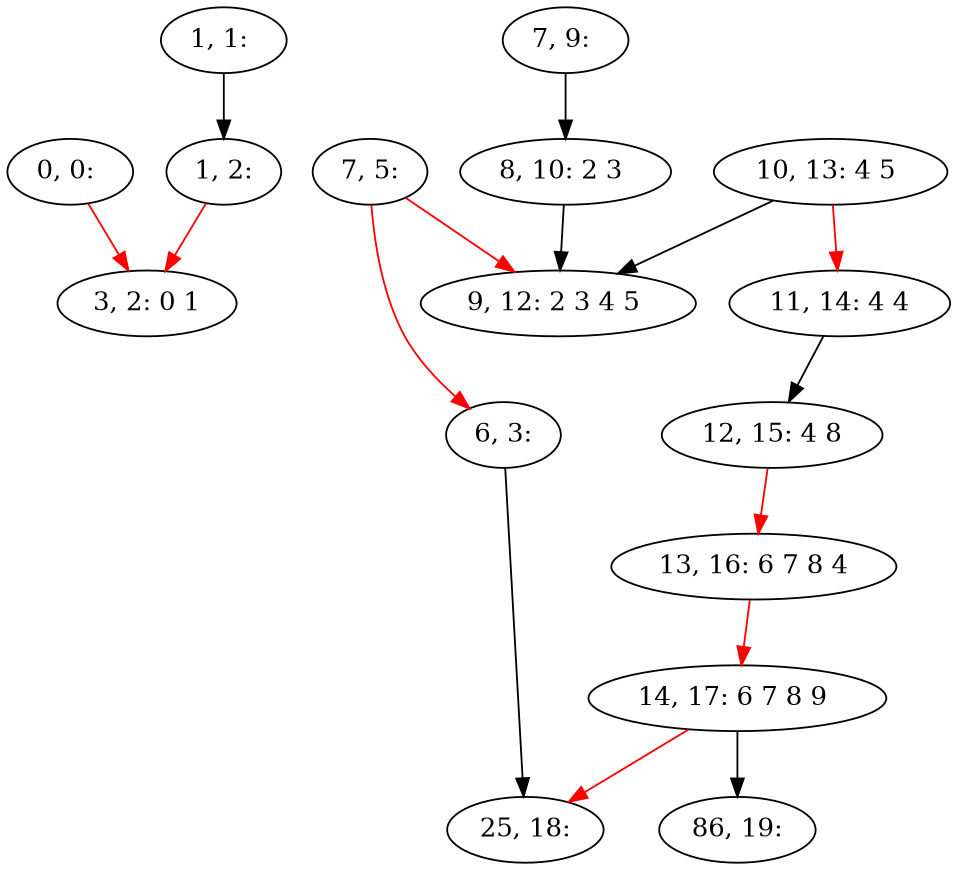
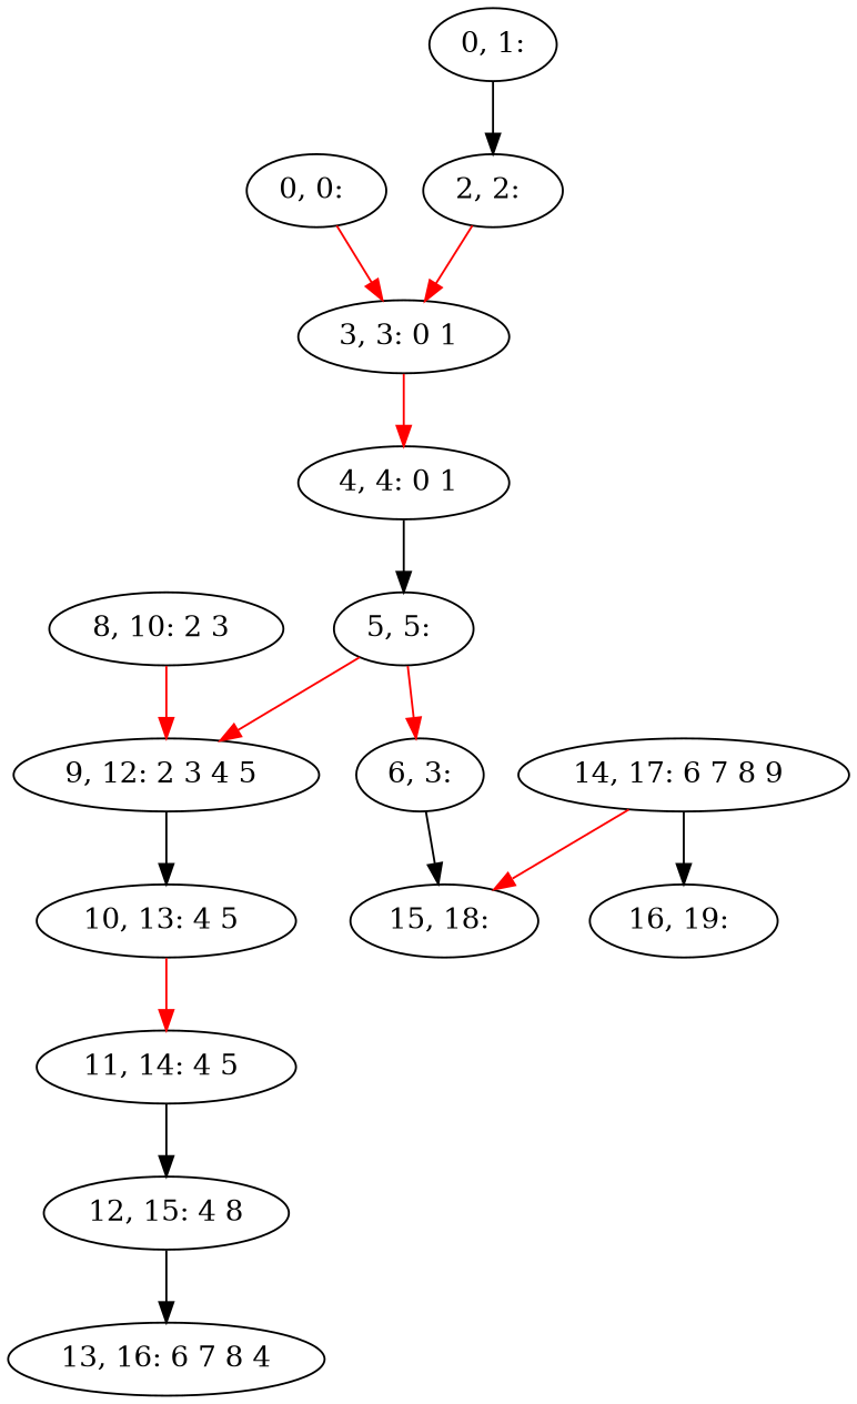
  digraph {
    edge [color=red]
    n1 [label="0, 0: "]
-   n2 [label="3, 2: 0 1"]
-   n3 [label="1, 1: "]
-   n4 [label="1, 2:"]
-   n6 [label="7, 5:"]
+   n2 [label="3, 3: 0 1 "]
+   n3 [label="0, 1:"]
+   n4 [label="2, 2: "]
+   n5 [label="4, 4: 0 1 "]
+   n6 [label="5, 5: "]
    n7 [label="6, 3:"]
    n8 [label="9, 12: 2 3 4 5 "]
-   n9 [label="25, 18:"]
-   n10 [label="7, 9: "]
+   n9 [label="15, 18: "]
    n11 [label="8, 10: 2 3 "]
    n12 [label="10, 13: 4 5 "]
-   n13 [label="11, 14: 4 4"]
+   n13 [label="11, 14: 4 5 "]
    n14 [label="12, 15: 4 8"]
    n15 [label="13, 16: 6 7 8 4"]
    n16 [label="14, 17: 6 7 8 9 "]
-   n17 [label="86, 19:"]
+   n17 [label="16, 19: "]
    n1 -> n2
+   n2 -> n5
    n3 -> n4 [color=black]
    n4 -> n2
+   n5 -> n6 [color=black]
    n6 -> n7
    n6 -> n8
    n7 -> n9 [color=black]
-   n12 -> n8 [color=black]
-   n10 -> n11 [color=black]
-   n11 -> n8 [color=black]
+   n8 -> n12 [color=black]
+   n11 -> n8
    n12 -> n13
    n13 -> n14 [color=black]
-   n14 -> n15
-   n15 -> n16
+   n14 -> n15 [color=black]
    n16 -> n9
    n16 -> n17 [color=black]
  }
